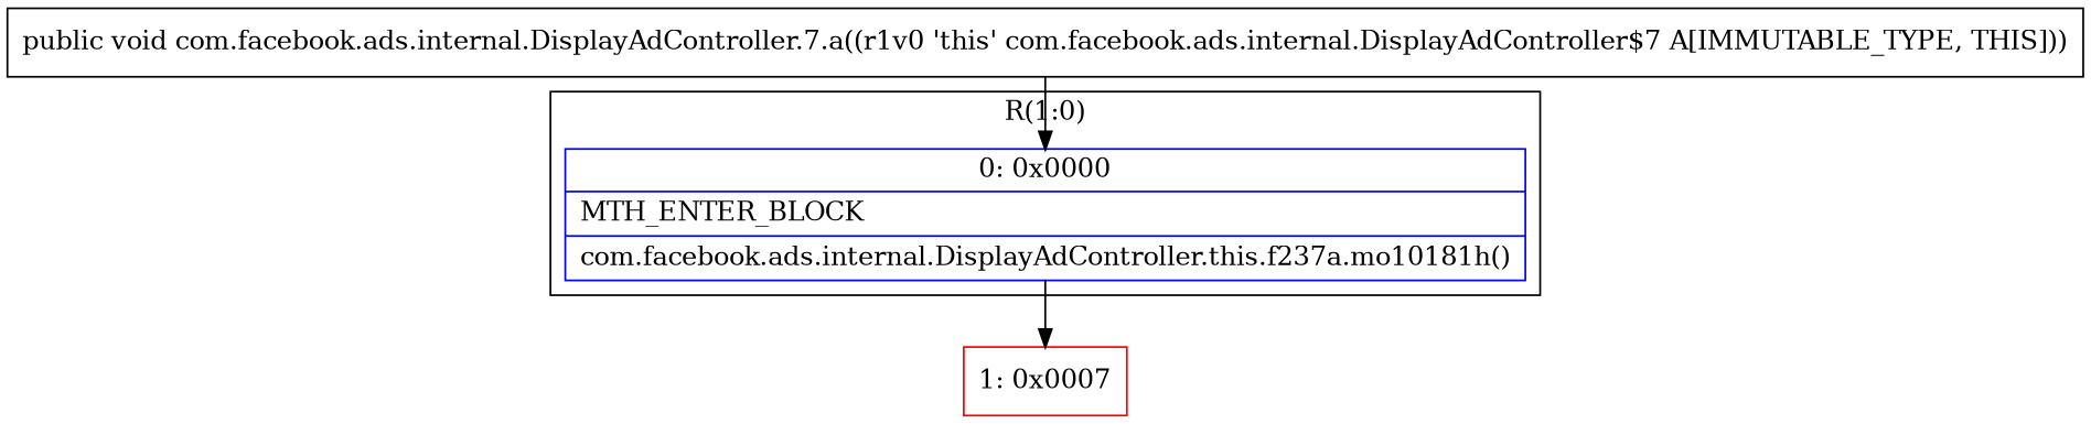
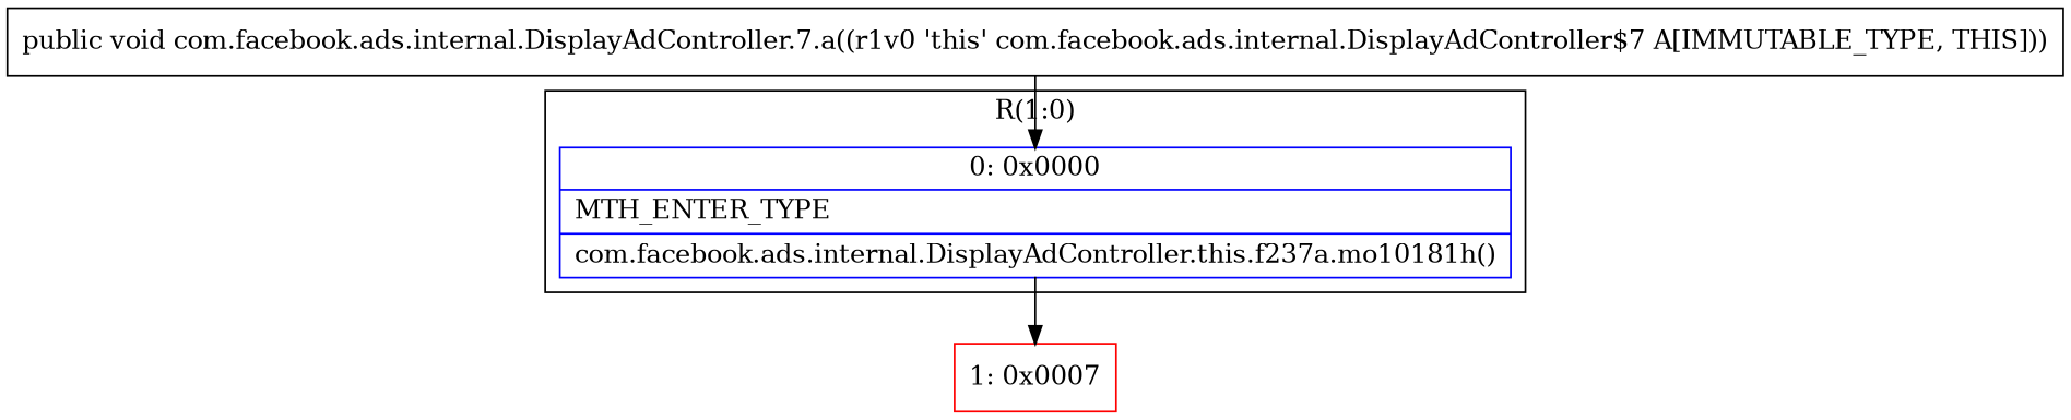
  digraph {
    node [shape=record]
-   n1 [color=blue label="{0\:\ 0x0000|MTH_ENTER_BLOCK\l|com.facebook.ads.internal.DisplayAdController.this.f237a.mo10181h()\l}"]
+   n1 [color=blue label="{0\:\ 0x0000|MTH_ENTER_TYPE\l|com.facebook.ads.internal.DisplayAdController.this.f237a.mo10181h()\l}"]
    n2 [color=red label="{1\:\ 0x0007}"]
    n3 [label="{public void com.facebook.ads.internal.DisplayAdController.7.a((r1v0 'this' com.facebook.ads.internal.DisplayAdController$7 A[IMMUTABLE_TYPE, THIS])) }"]
    subgraph cluster_1 {
      label="R(1:0)"
      n1
    }
    n1 -> n2
    n3 -> n1
  }
